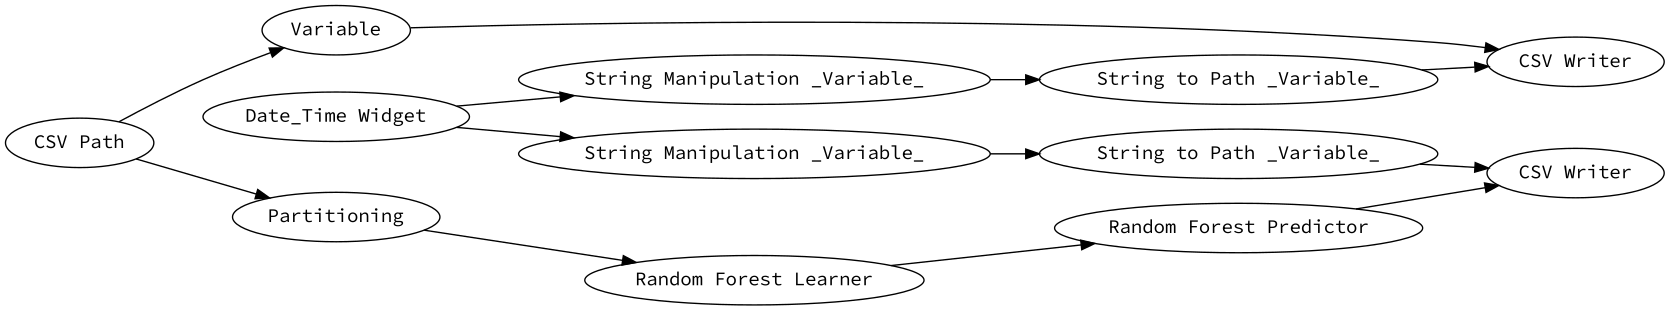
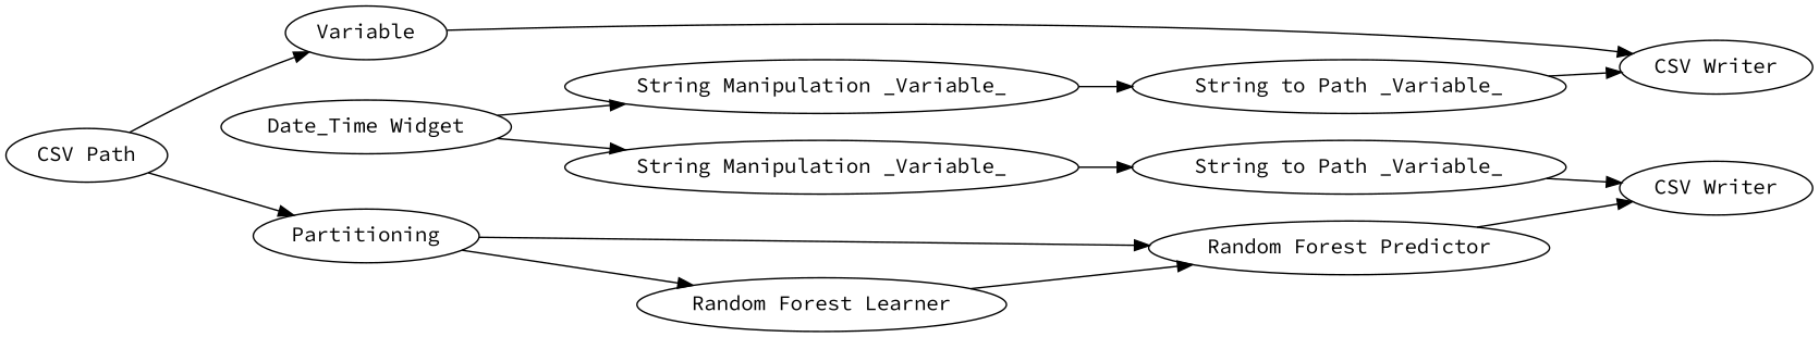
  digraph {
    fontname="Source Code Pro"
    rankdir=LR
    node [fontname="Source Code Pro"]
    edge [fontname="Source Code Pro"]
    n1 [label="Random Forest Learner"]
    n2 [label="Random Forest Predictor"]
    n3 [label="CSV Writer"]
    n4 [label="String to Path _Variable_"]
    n5 [label="CSV Writer"]
    n6 [label="String to Path _Variable_"]
    n7 [label="CSV Path"]
    n8 [label=Partitioning]
    n9 [label=Variable]
    n10 [label="String Manipulation _Variable_"]
    n11 [label="Date_Time Widget"]
    n12 [label="String Manipulation _Variable_"]
    n1 -> n2
    n2 -> n3
    n4 -> n5
    n6 -> n3
    n7 -> n8
    n7 -> n9
    n8 -> n1
+   n8 -> n2
    n9 -> n5
    n10 -> n4
    n11 -> n10
    n11 -> n12
    n12 -> n6
  }
